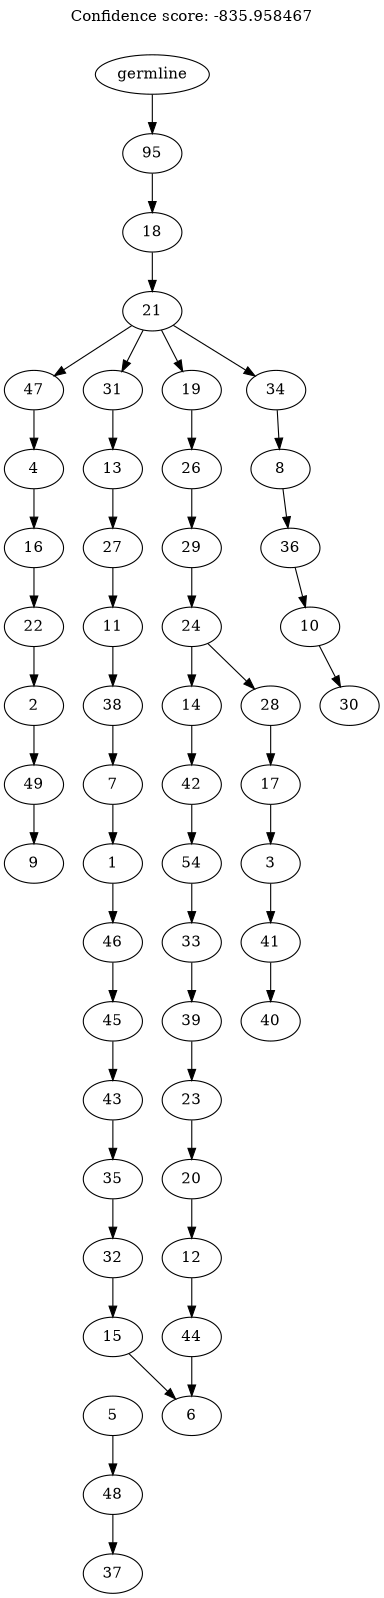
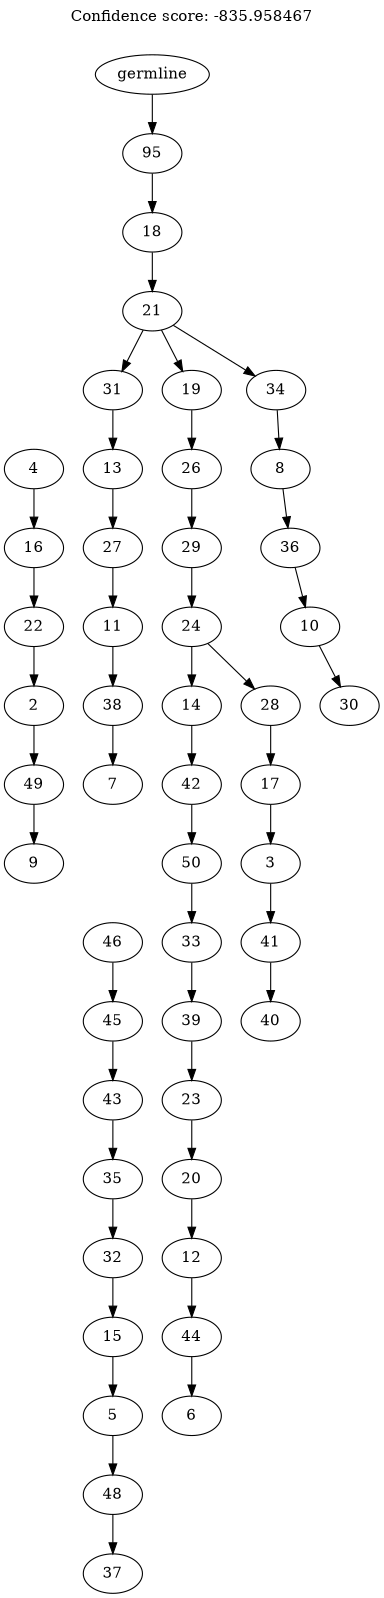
  digraph {
    label="Confidence score: -835.958467"
    labelloc=t
    n1 [label=49]
    n2 [label=9]
    n3 [label=2]
    n4 [label=22]
    n5 [label=16]
    n6 [label=4]
-   n7 [label=47]
    n8 [label=48]
    n9 [label=37]
    n10 [label=5]
    n11 [label=15]
    n12 [label=32]
    n13 [label=35]
    n14 [label=43]
    n15 [label=45]
    n16 [label=46]
-   n17 [label=1]
    n18 [label=7]
    n19 [label=38]
    n20 [label=11]
    n21 [label=27]
    n22 [label=13]
    n23 [label=31]
    n24 [label=44]
    n25 [label=6]
    n26 [label=12]
    n27 [label=20]
    n28 [label=23]
    n29 [label=39]
    n30 [label=33]
-   n31 [label=54]
+   n31 [label=50]
    n32 [label=42]
    n33 [label=14]
    n34 [label=41]
    n35 [label=40]
    n36 [label=3]
    n37 [label=17]
    n38 [label=28]
    n39 [label=24]
    n40 [label=29]
    n41 [label=26]
    n42 [label=19]
    n43 [label=10]
    n44 [label=30]
    n45 [label=36]
    n46 [label=8]
    n47 [label=34]
    n48 [label=21]
    n49 [label=18]
    n50 [label=95]
    n51 [label=germline]
    n1 -> n2
    n3 -> n1
    n4 -> n3
    n5 -> n4
    n6 -> n5
-   n7 -> n6
    n8 -> n9
    n10 -> n8
-   n11 -> n25
+   n11 -> n10
    n12 -> n11
    n13 -> n12
    n14 -> n13
    n15 -> n14
    n16 -> n15
-   n17 -> n16
-   n18 -> n17
    n19 -> n18
    n20 -> n19
    n21 -> n20
    n22 -> n21
    n23 -> n22
    n24 -> n25
    n26 -> n24
    n27 -> n26
    n28 -> n27
    n29 -> n28
    n30 -> n29
    n31 -> n30
    n32 -> n31
    n33 -> n32
    n34 -> n35
    n36 -> n34
    n37 -> n36
    n38 -> n37
    n39 -> n33
    n39 -> n38
    n40 -> n39
    n41 -> n40
    n42 -> n41
    n43 -> n44
    n45 -> n43
    n46 -> n45
    n47 -> n46
-   n48 -> n7
    n48 -> n23
    n48 -> n42
    n48 -> n47
    n49 -> n48
    n50 -> n49
    n51 -> n50
  }
